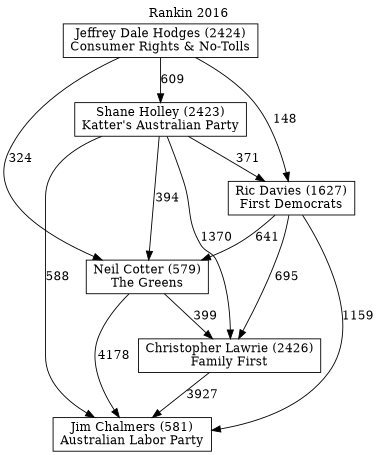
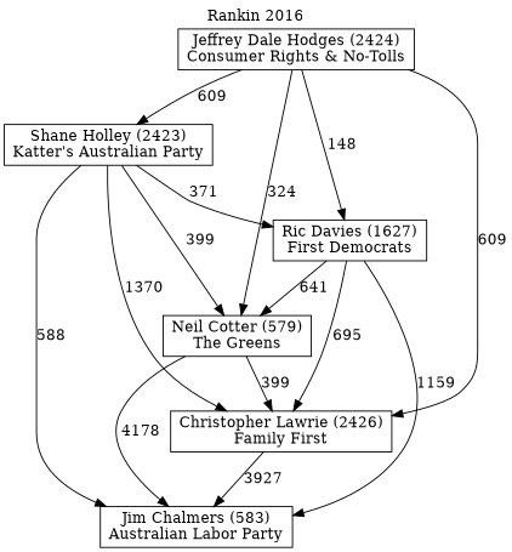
  digraph {
    label="Rankin 2016"
    labelloc=t
    mclimit=10
    node [shape=box]
    n1 [label="Christopher Lawrie (2426)\nFamily First"]
-   n2 [label="Jim Chalmers (581)\nAustralian Labor Party"]
+   n2 [label="Jim Chalmers (583)\nAustralian Labor Party"]
    n3 [label="Jeffrey Dale Hodges (2424)\nConsumer Rights & No-Tolls"]
    n4 [label="Neil Cotter (579)\nThe Greens"]
    n5 [label="Ric Davies (1627)\nFirst Democrats"]
    n6 [label="Shane Holley (2423)\nKatter's Australian Party"]
    n1 -> n2 [label=3927]
+   n3 -> n1 [label=609]
    n3 -> n4 [label=324]
    n3 -> n5 [label=148]
    n3 -> n6 [label=609]
    n4 -> n1 [label=399]
    n4 -> n2 [label=4178]
    n5 -> n1 [label=695]
    n5 -> n2 [label=1159]
    n5 -> n4 [label=641]
    n6 -> n1 [label=1370]
    n6 -> n2 [label=588]
-   n6 -> n4 [label=394]
+   n6 -> n4 [label=399]
    n6 -> n5 [label=371]
  }
